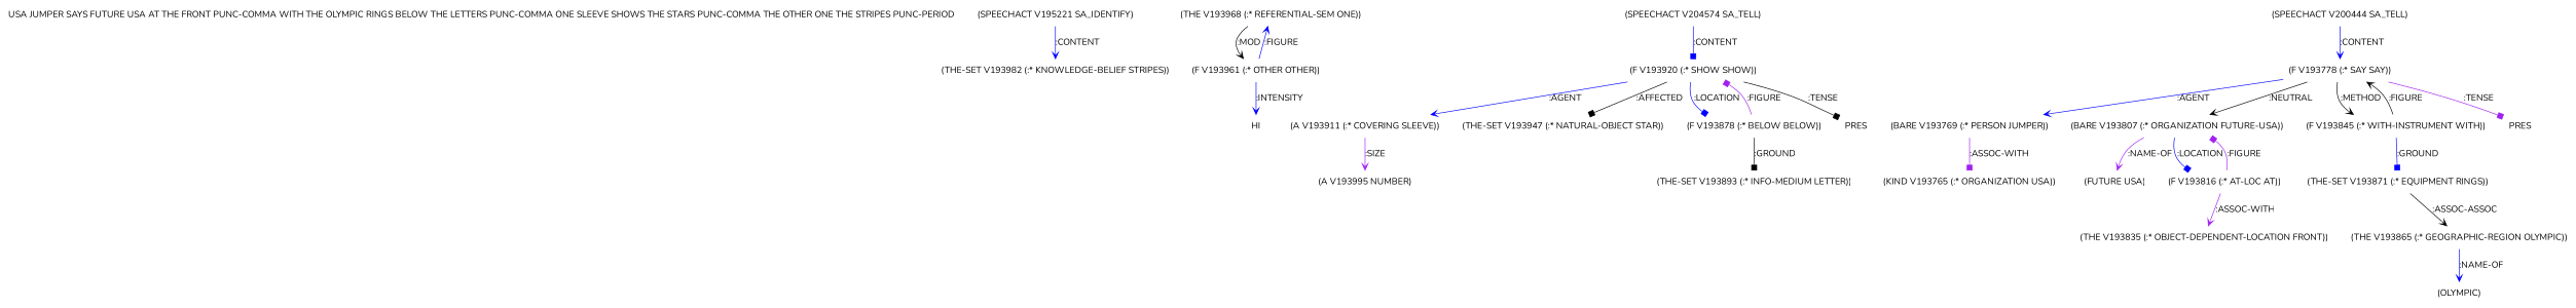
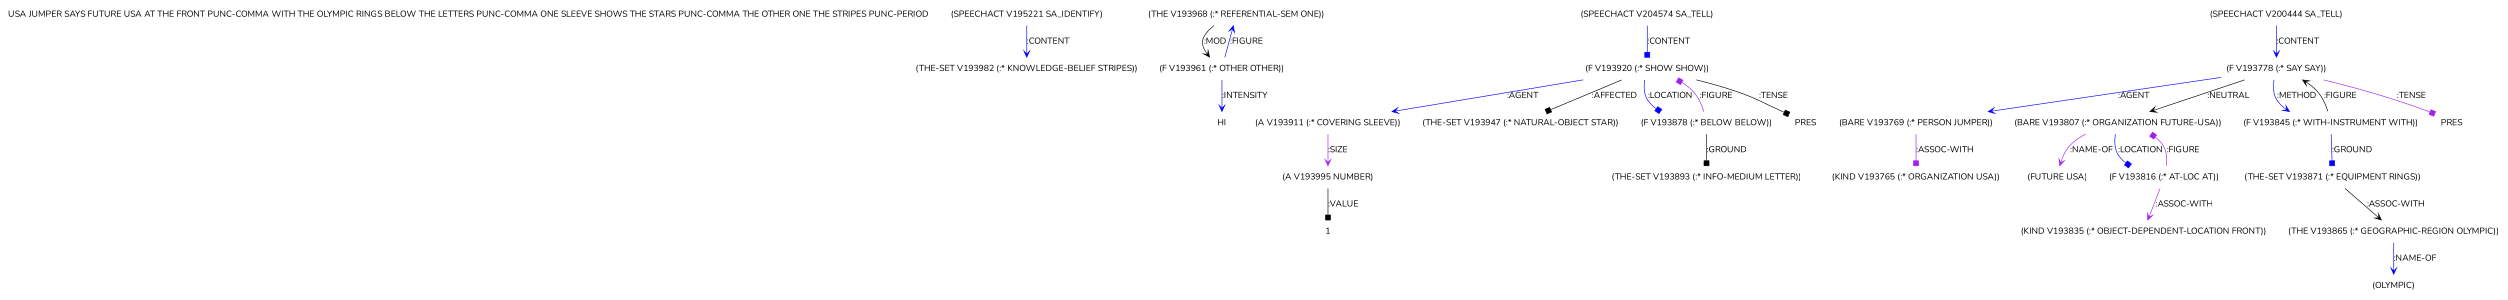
  digraph {
    fontname=Nunito
    node [fontname=Nunito shape=none]
    edge [arrowhead=vee color=blue fontname=Nunito]
    "USA JUMPER SAYS FUTURE USA AT THE FRONT PUNC-COMMA WITH THE OLYMPIC RINGS BELOW THE LETTERS PUNC-COMMA ONE SLEEVE SHOWS THE STARS PUNC-COMMA THE OTHER ONE THE STRIPES PUNC-PERIOD"
    n2 [label="(SPEECHACT V195221 SA_IDENTIFY)"]
    n3 [label="(THE-SET V193982 (:* KNOWLEDGE-BELIEF STRIPES))"]
    n4 [label="(THE V193968 (:* REFERENTIAL-SEM ONE))"]
    n5 [label="(F V193961 (:* OTHER OTHER))"]
    n6 [label=HI]
    n7 [label="(SPEECHACT V204574 SA_TELL)"]
    n8 [label="(F V193920 (:* SHOW SHOW))"]
    n9 [label="(A V193911 (:* COVERING SLEEVE))"]
    n10 [label="(THE-SET V193947 (:* NATURAL-OBJECT STAR))"]
    n11 [label="(F V193878 (:* BELOW BELOW))"]
    n12 [label=PRES]
    n13 [label="(A V193995 NUMBER)"]
    n14 [label="(THE-SET V193893 (:* INFO-MEDIUM LETTER))"]
+   n15 [label=1]
    n16 [label="(SPEECHACT V200444 SA_TELL)"]
    n17 [label="(F V193778 (:* SAY SAY))"]
    n18 [label="(BARE V193769 (:* PERSON JUMPER))"]
    n19 [label="(BARE V193807 (:* ORGANIZATION FUTURE-USA))"]
    n20 [label="(F V193845 (:* WITH-INSTRUMENT WITH))"]
    n21 [label=PRES]
    n22 [label="(KIND V193765 (:* ORGANIZATION USA))"]
    n23 [label="(FUTURE USA)"]
    n24 [label="(F V193816 (:* AT-LOC AT))"]
    n25 [label="(THE-SET V193871 (:* EQUIPMENT RINGS))"]
-   n26 [label="(THE V193835 (:* OBJECT-DEPENDENT-LOCATION FRONT))"]
+   n26 [label="(KIND V193835 (:* OBJECT-DEPENDENT-LOCATION FRONT))"]
    n27 [label="(THE V193865 (:* GEOGRAPHIC-REGION OLYMPIC))"]
    n28 [label="(OLYMPIC)"]
    n2 -> n3 [label=":CONTENT"]
    n4 -> n5 [color=black label=":MOD"]
    n5 -> n4 [label=":FIGURE"]
    n5 -> n6 [label=":INTENSITY"]
    n7 -> n8 [arrowhead=box label=":CONTENT"]
    n8 -> n9 [label=":AGENT"]
    n8 -> n10 [arrowhead=box color=black label=":AFFECTED"]
    n8 -> n11 [arrowhead=box label=":LOCATION"]
    n8 -> n12 [arrowhead=box color=black label=":TENSE"]
    n9 -> n13 [color=purple label=":SIZE"]
    n11 -> n8 [arrowhead=box color=purple label=":FIGURE"]
    n11 -> n14 [arrowhead=box color=black label=":GROUND"]
+   n13 -> n15 [arrowhead=box color=black label=":VALUE"]
    n16 -> n17 [label=":CONTENT"]
    n17 -> n18 [label=":AGENT"]
    n17 -> n19 [color=black label=":NEUTRAL"]
-   n17 -> n20 [color=black label=":METHOD"]
+   n17 -> n20 [label=":METHOD"]
    n17 -> n21 [arrowhead=box color=purple label=":TENSE"]
    n18 -> n22 [arrowhead=box color=purple label=":ASSOC-WITH"]
    n19 -> n23 [color=purple label=":NAME-OF"]
    n19 -> n24 [arrowhead=box label=":LOCATION"]
    n20 -> n17 [color=black label=":FIGURE"]
    n20 -> n25 [arrowhead=box label=":GROUND"]
    n24 -> n19 [arrowhead=box color=purple label=":FIGURE"]
    n24 -> n26 [color=purple label=":ASSOC-WITH"]
-   n25 -> n27 [color=black label=":ASSOC-ASSOC"]
+   n25 -> n27 [color=black label=":ASSOC-WITH"]
    n27 -> n28 [label=":NAME-OF"]
  }
